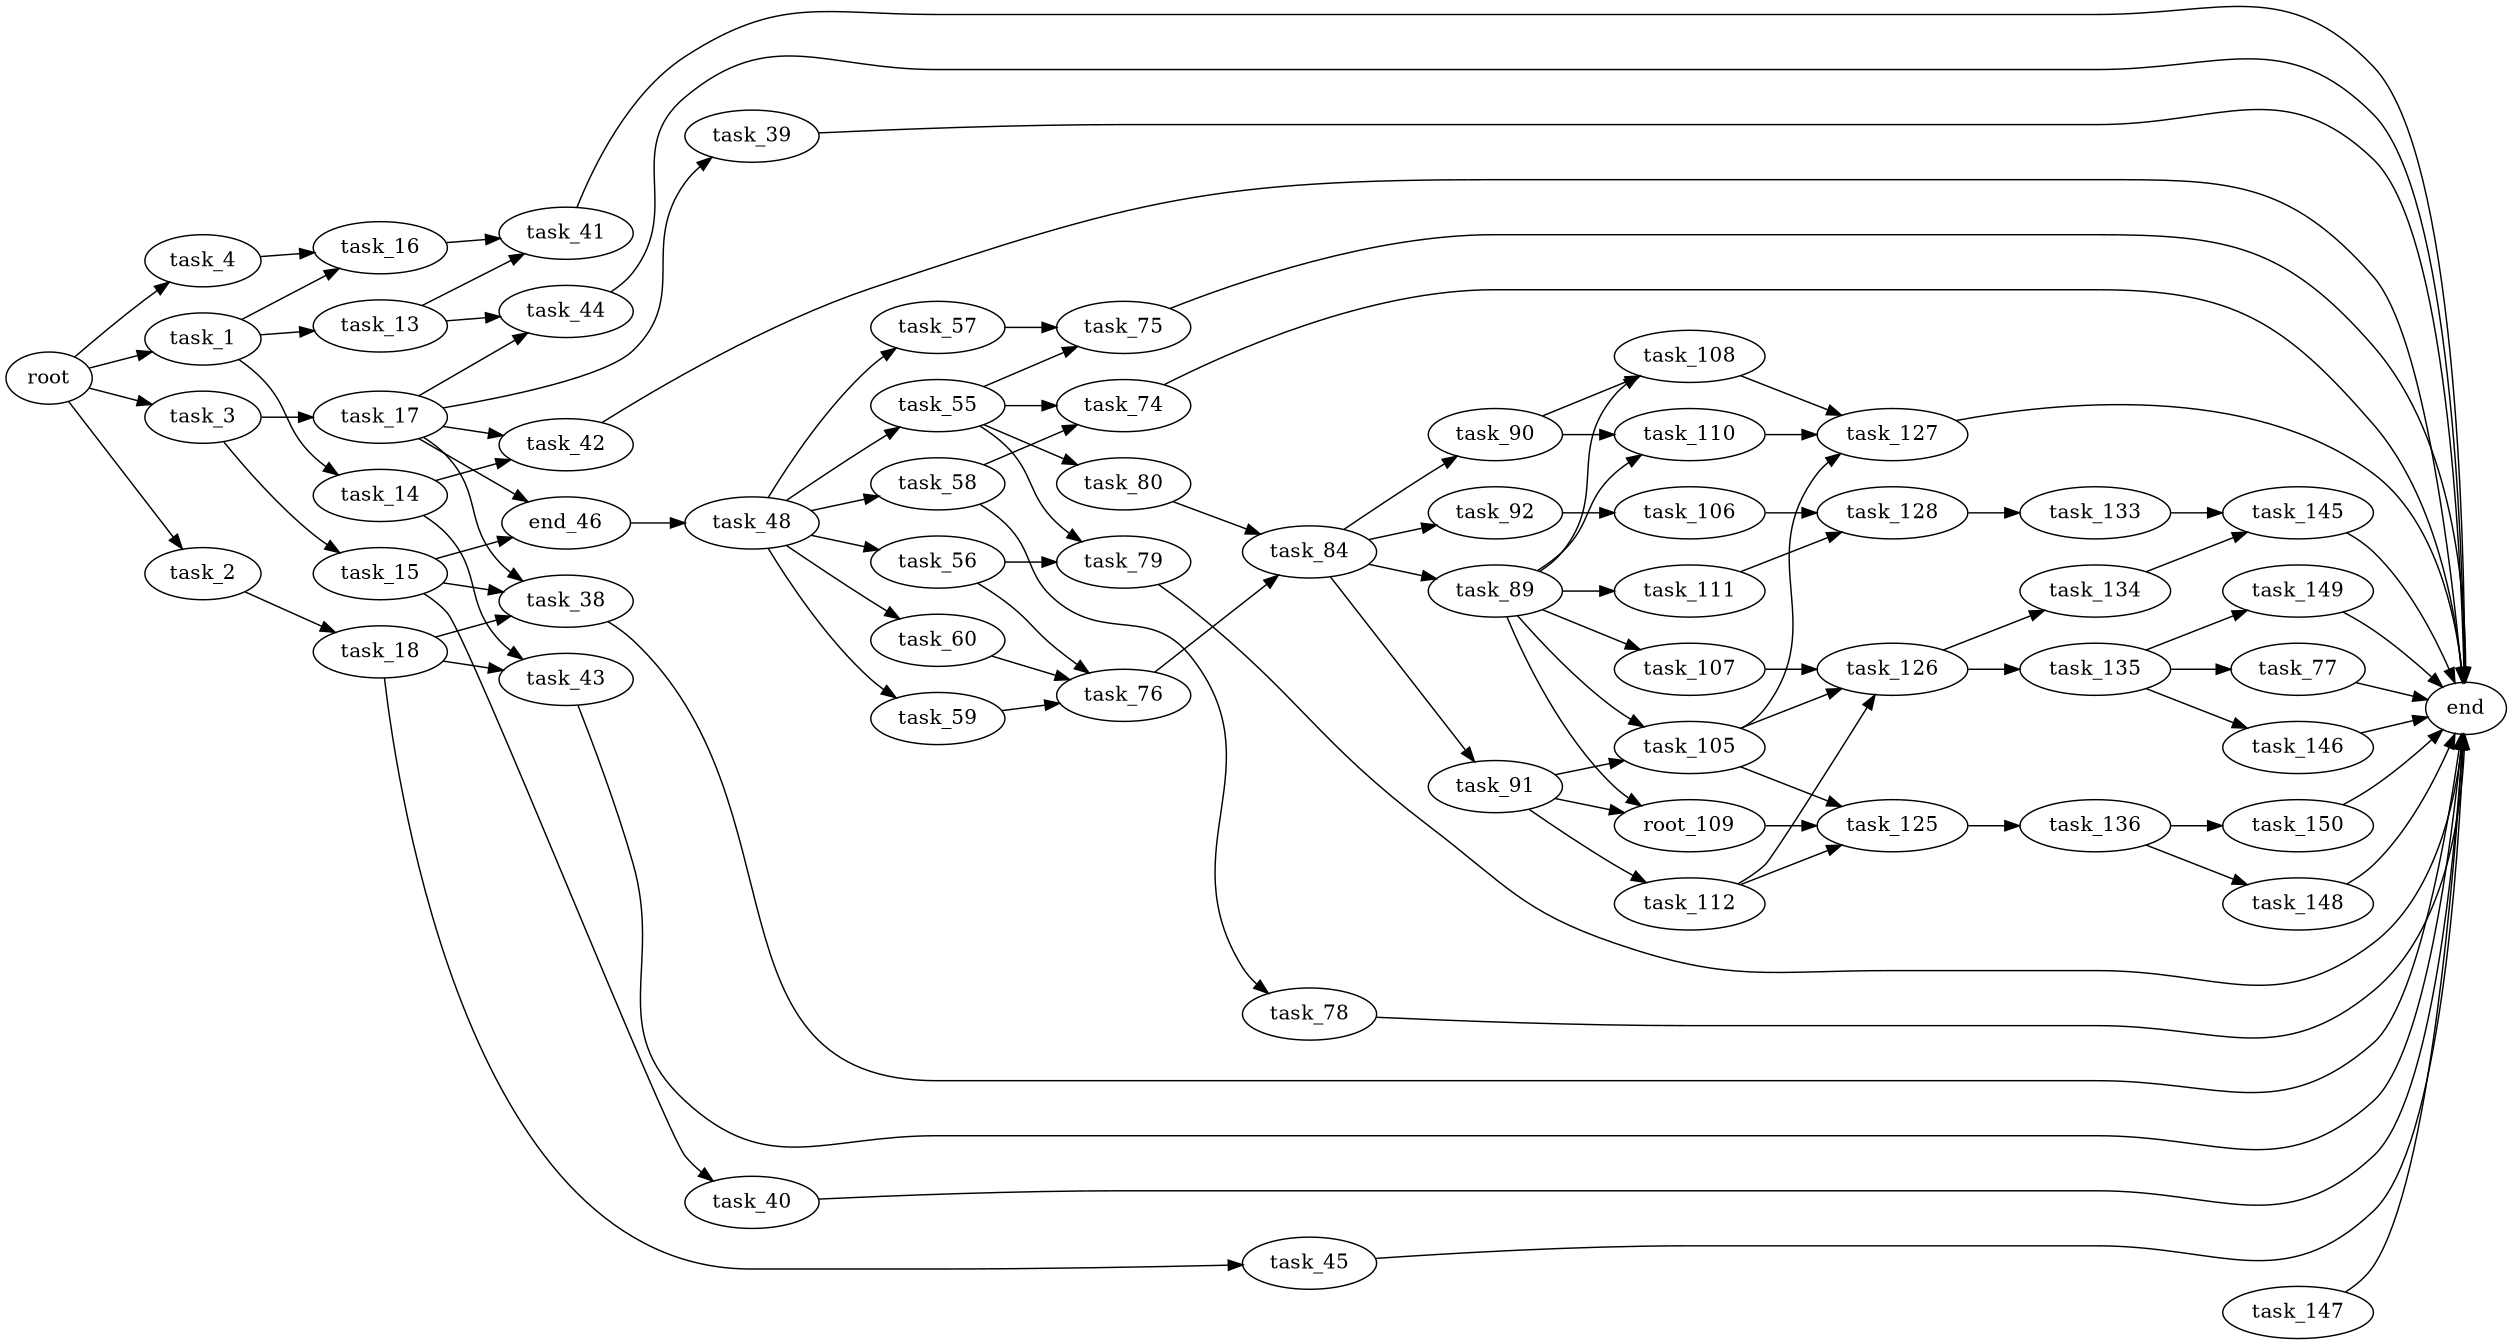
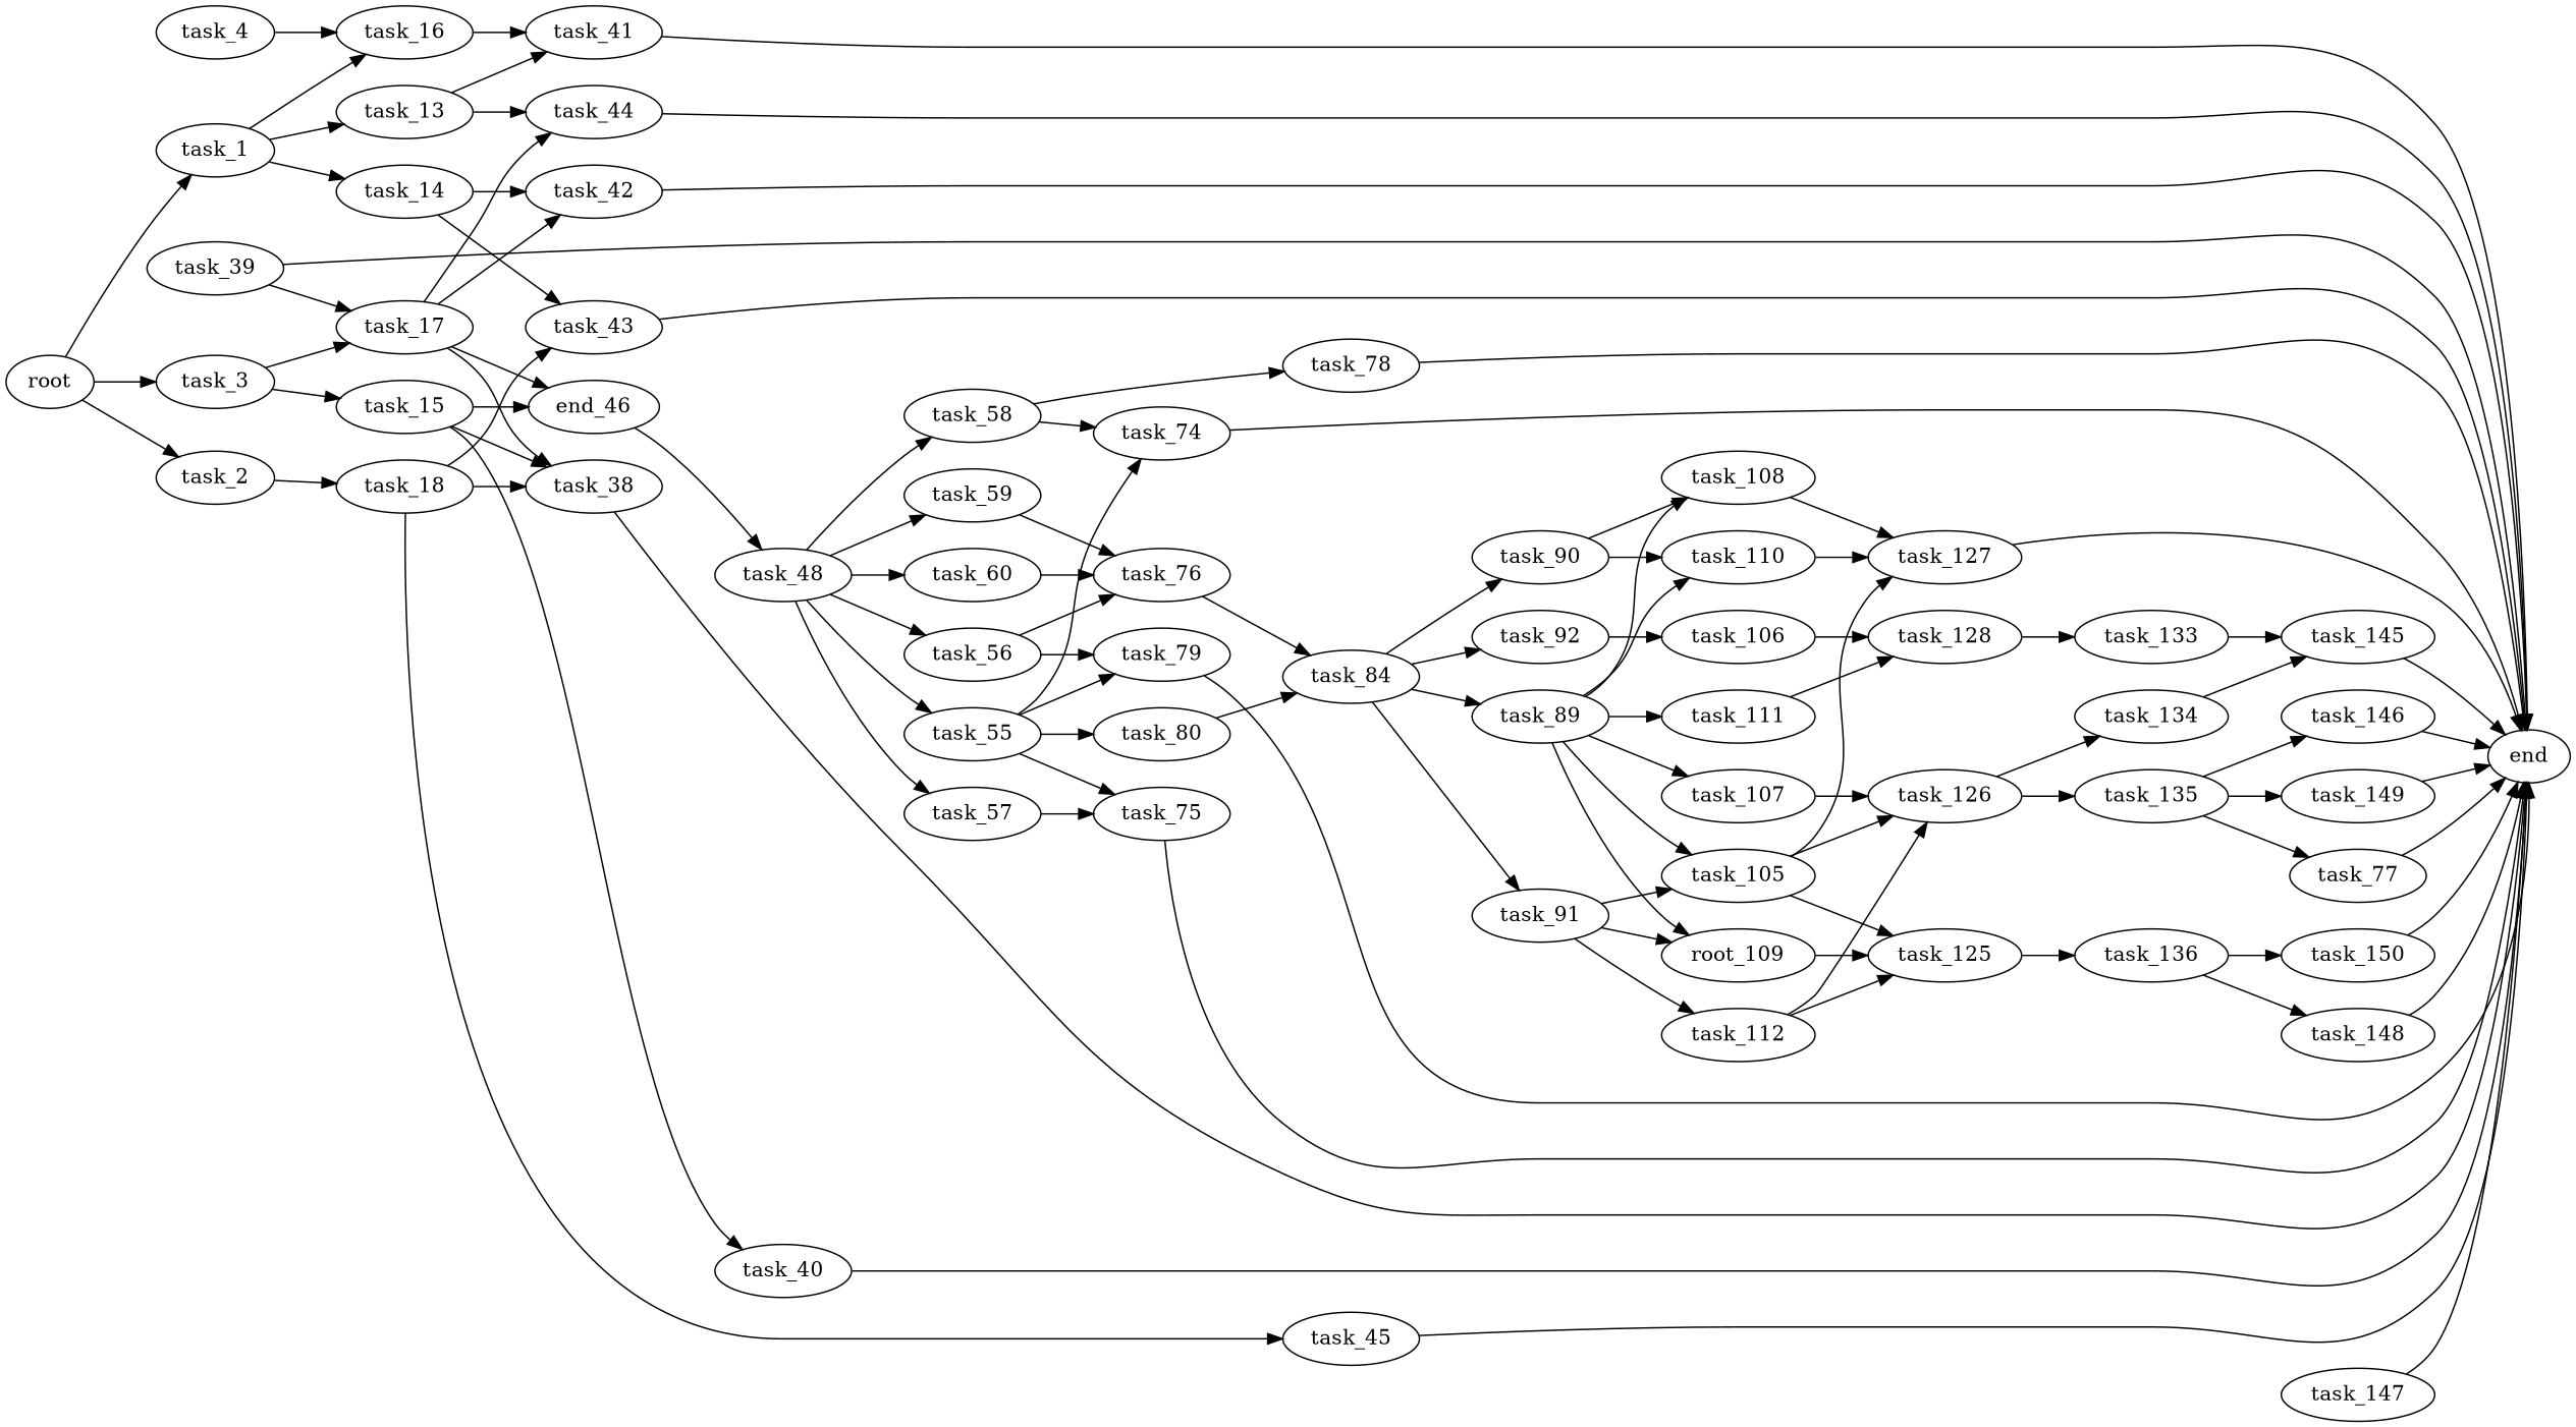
  digraph {
    fontname="DejaVu Serif"
    rankdir=LR
    node [fontname="DejaVu Serif"]
    edge [fontname="DejaVu Serif"]
    root
    task_1
    task_2
    task_3
    task_4
    task_13
    task_14
    task_16
    task_18
    task_15
    task_17
    task_41
    task_44
    task_42
    task_43
    task_38
    task_45
    task_40
    n19 [label=end_46]
    task_39
    end
    task_48
    task_55
    task_56
    task_57
    task_58
    task_59
    task_60
    task_74
    task_75
    task_79
    task_80
    task_76
    task_78
    task_84
    task_77
    task_89
    task_90
    task_91
    task_92
    task_105
    task_107
    task_108
    n44 [label=root_109]
    task_110
    task_111
    task_112
    task_106
    task_125
    task_126
    task_127
    task_128
    task_136
    task_134
    task_135
    task_133
    task_148
    task_150
    task_145
    task_146
    task_149
    task_147
    root -> task_1
    root -> task_2
    root -> task_3
-   root -> task_4
    task_1 -> task_13
    task_1 -> task_14
    task_1 -> task_16
    task_2 -> task_18
    task_3 -> task_15
    task_3 -> task_17
    task_4 -> task_16
    task_13 -> task_41
    task_13 -> task_44
    task_14 -> task_42
    task_14 -> task_43
    task_16 -> task_41
    task_18 -> task_43
    task_18 -> task_38
    task_18 -> task_45
    task_15 -> task_38
    task_15 -> task_40
    task_15 -> n19
    task_17 -> task_44
    task_17 -> task_42
    task_17 -> task_38
    task_17 -> n19
-   task_17 -> task_39
+   task_39 -> task_17
    task_41 -> end
    task_44 -> end
    task_42 -> end
    task_43 -> end
    task_38 -> end
    task_45 -> end
    task_40 -> end
    n19 -> task_48
    task_39 -> end
    task_48 -> task_55
    task_48 -> task_56
    task_48 -> task_57
    task_48 -> task_58
    task_48 -> task_59
    task_48 -> task_60
    task_55 -> task_74
    task_55 -> task_75
    task_55 -> task_79
    task_55 -> task_80
    task_56 -> task_79
    task_56 -> task_76
    task_57 -> task_75
    task_58 -> task_74
    task_58 -> task_78
    task_59 -> task_76
    task_60 -> task_76
    task_74 -> end
    task_75 -> end
    task_79 -> end
    task_80 -> task_84
    task_76 -> task_84
    task_78 -> end
    task_84 -> task_89
    task_84 -> task_90
    task_84 -> task_91
    task_84 -> task_92
    task_77 -> end
    task_89 -> task_105
    task_89 -> task_107
    task_89 -> task_108
    task_89 -> n44
    task_89 -> task_110
    task_89 -> task_111
    task_90 -> task_108
    task_90 -> task_110
    task_91 -> task_105
    task_91 -> n44
    task_91 -> task_112
    task_92 -> task_106
    task_105 -> task_125
    task_105 -> task_126
    task_105 -> task_127
    task_107 -> task_126
    task_108 -> task_127
    n44 -> task_125
    task_110 -> task_127
    task_111 -> task_128
    task_112 -> task_125
    task_112 -> task_126
    task_106 -> task_128
    task_125 -> task_136
    task_126 -> task_134
    task_126 -> task_135
    task_127 -> end
    task_128 -> task_133
    task_136 -> task_148
    task_136 -> task_150
    task_134 -> task_145
    task_135 -> task_77
    task_135 -> task_146
    task_135 -> task_149
    task_133 -> task_145
    task_148 -> end
    task_150 -> end
    task_145 -> end
    task_146 -> end
    task_149 -> end
    task_147 -> end
  }
